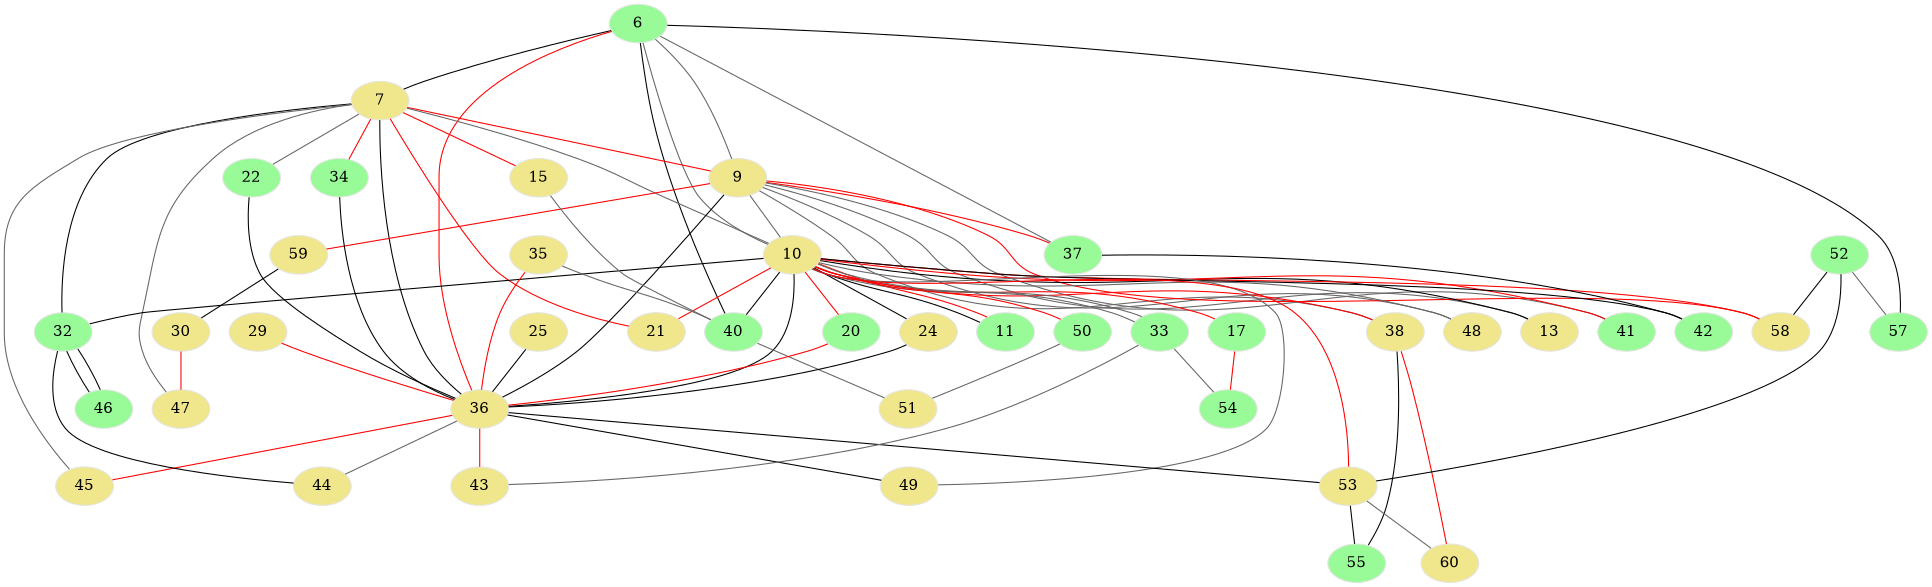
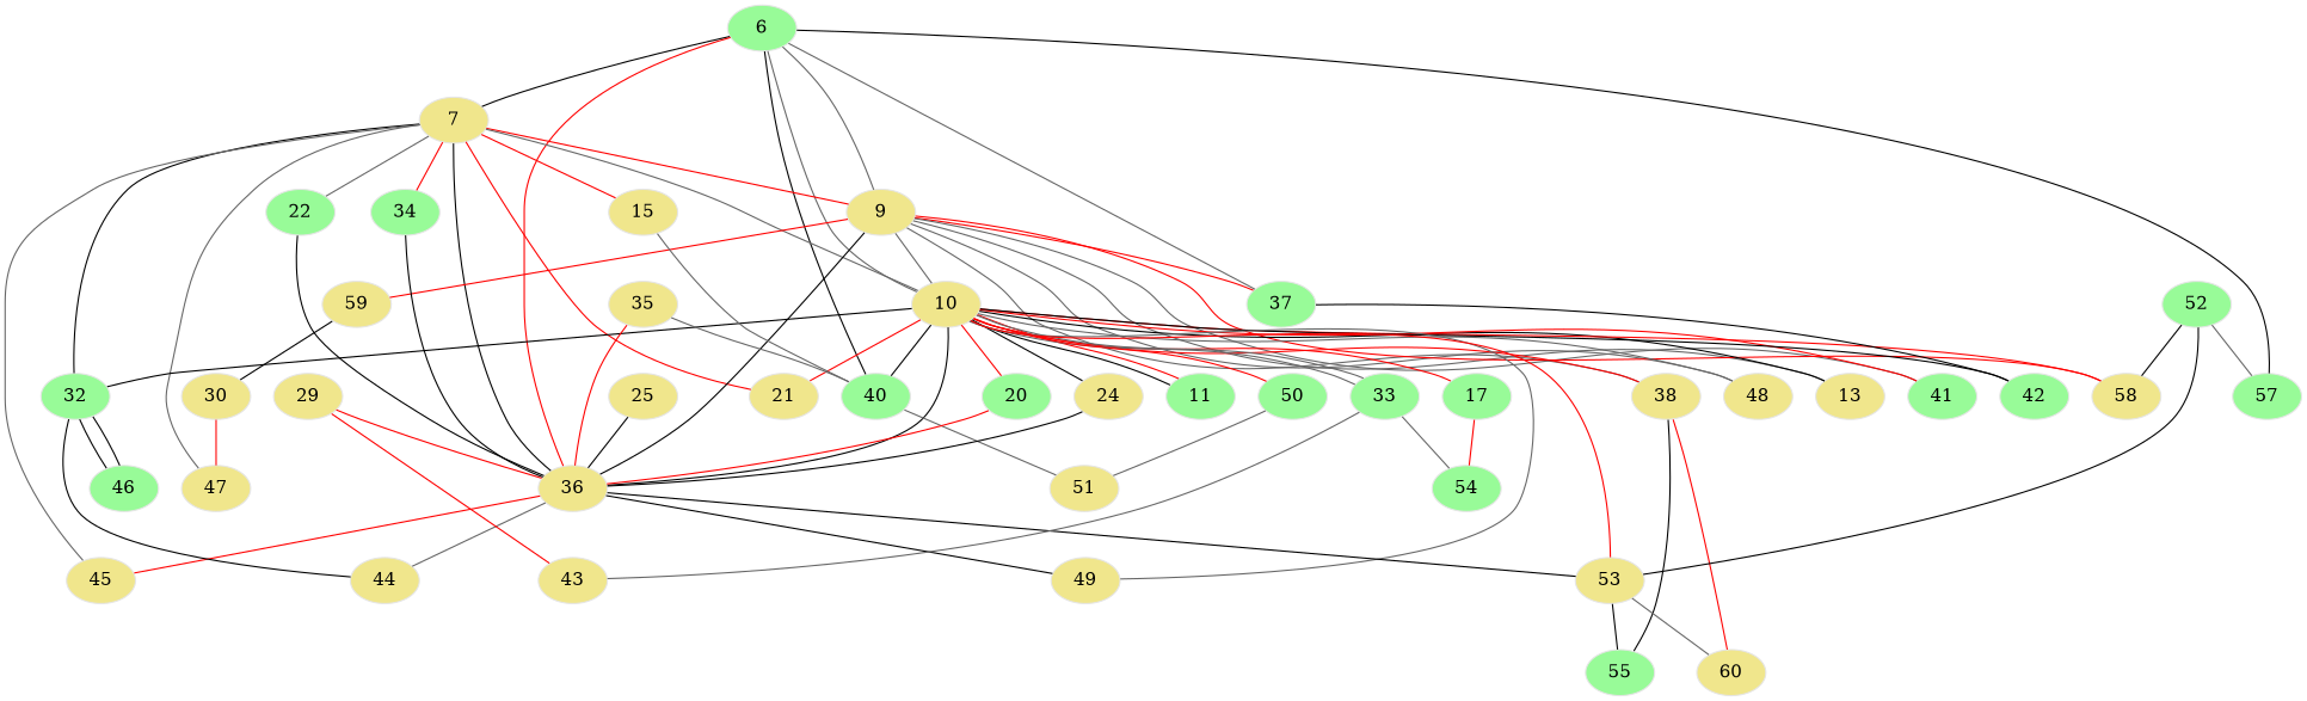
  graph {
    node [color=gray90 fillcolor=khaki style=filled]
    edge [color=black]
    6 [fillcolor=palegreen super="+4"]
    7 [super="+3"]
    9 [super="+2"]
    10 [super="+5"]
    36 [super="+27+8"]
    37 [fillcolor=palegreen super="+18"]
    40 [fillcolor=palegreen super="+23+39"]
    57 [fillcolor=palegreen]
    15
    21
    22 [fillcolor=palegreen]
    32 [fillcolor=palegreen]
    34 [fillcolor=palegreen]
    45
    47
    13
    38 [super="+31"]
    41 [fillcolor=palegreen]
    48 [super="+28"]
    58 [super="+56"]
    59
    11 [fillcolor=palegreen]
    17 [fillcolor=palegreen]
    20 [fillcolor=palegreen]
    24
    33 [fillcolor=palegreen]
    42 [fillcolor=palegreen]
    49
    50 [fillcolor=palegreen]
    53 [super="+12"]
    44
    43
    51
    46 [fillcolor=palegreen]
    55 [fillcolor=palegreen]
    60
    30
    54 [fillcolor=palegreen]
    25
    29
    35
    52 [fillcolor=palegreen]
    6 -- 7 [weight=4]
    6 -- 9 [color=gray40 weight=4]
    6 -- 10 [color=gray40 weight=4]
    6 -- 36 [color=red weight=5]
    6 -- 37 [color=gray40]
    6 -- 40 [weight=2]
    6 -- 57
    7 -- 9 [color=red weight=4]
    7 -- 10 [color=gray40 weight=4]
    7 -- 36 [weight=4]
    7 -- 15 [color=red weight=2]
    7 -- 21 [color=red]
    7 -- 22 [color=gray40]
    7 -- 32
    7 -- 34 [color=red]
    7 -- 45 [color=gray40]
    7 -- 47 [color=gray40]
    9 -- 10 [color=gray40 weight=4]
    9 -- 36 [weight=5]
    9 -- 37 [color=red weight=2]
    9 -- 13 [color=gray40]
    9 -- 38 [color=gray40 weight=3]
    9 -- 41 [color=gray40]
    9 -- 48 [color=gray40]
    9 -- 58 [color=red weight=2]
    9 -- 59 [color=red weight=2]
    10 -- 36 [weight=4]
    10 -- 40 [weight=3]
    10 -- 21 [color=red]
    10 -- 32
    10 -- 13
    10 -- 38 [color=red]
    10 -- 41 [color=red]
    10 -- 48 [color=gray40 weight=2]
    10 -- 58 [color=red weight=2]
    10 -- 11
    10 -- 11 [color=red]
    10 -- 17 [color=red weight=2]
    10 -- 20 [color=red]
    10 -- 24
    10 -- 33 [color=gray40]
    10 -- 33 [color=gray40]
    10 -- 42
    10 -- 49 [color=gray40]
    10 -- 50 [color=red weight=2]
    10 -- 53 [color=red]
    36 -- 45 [color=red]
    36 -- 49
    36 -- 53 [weight=2]
    36 -- 44 [color=gray40]
-   36 -- 43 [color=red]
+   29 -- 43 [color=red]
    37 -- 42
    40 -- 51 [color=gray40]
    15 -- 40 [color=gray40]
    22 -- 36
    32 -- 44
    32 -- 46
    32 -- 46
    34 -- 36
    38 -- 55
    38 -- 60 [color=red]
    59 -- 30 [weight=2]
    17 -- 54 [color=red]
    20 -- 36 [color=red]
    24 -- 36
    33 -- 43 [color=gray40]
    33 -- 54 [color=gray40]
    50 -- 51 [color=gray40]
    53 -- 55
    53 -- 60 [color=gray40]
    30 -- 47 [color=red]
    25 -- 36
    29 -- 36 [color=red weight=2]
    35 -- 36 [color=red]
    35 -- 40 [color=gray40]
    52 -- 57 [color=gray40]
    52 -- 58
    52 -- 53
  }
